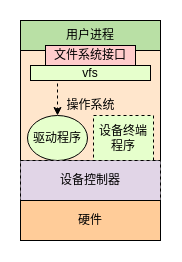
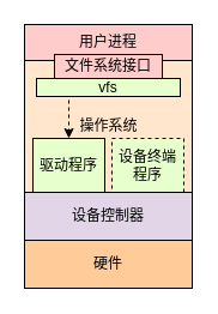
  <mxCell id="0" />
  <mxCell id="1" parent="0" />
  <mxCell id="2" value="" style="rounded=0;whiteSpace=wrap;html=1;" vertex="1" parent="1"><mxGeometry x="20" y="20" width="140" height="220" as="geometry" /></mxCell>
- <mxCell id="3" value="用户进程" style="rounded=0;whiteSpace=wrap;html=1;fillColor=#B9E0A5;" vertex="1" parent="1"><mxGeometry x="20" y="20" width="140" height="30" as="geometry" /></mxCell>
+ <mxCell id="3" value="用户进程" style="rounded=0;whiteSpace=wrap;html=1;fillColor=#ffcccc;" vertex="1" parent="1"><mxGeometry x="20" y="20" width="140" height="30" as="geometry" /></mxCell>
  <mxCell id="4" value="" style="rounded=0;whiteSpace=wrap;html=1;fillColor=#FFE6CC;" vertex="1" parent="1"><mxGeometry x="20" y="50" width="140" height="110" as="geometry" /></mxCell>
  <mxCell id="5" value="操作系统" style="text;html=1;align=center;verticalAlign=middle;resizable=0;points=[];autosize=1;" vertex="1" parent="1"><mxGeometry x="60" y="95" width="60" height="20" as="geometry" /></mxCell>
  <mxCell id="6" value="文件系统接口" style="rounded=0;whiteSpace=wrap;html=1;fillColor=#FFCCCC;" vertex="1" parent="1"><mxGeometry x="45" y="45" width="90" height="20" as="geometry" /></mxCell>
  <mxCell id="7" style="edgeStyle=orthogonalEdgeStyle;rounded=0;orthogonalLoop=1;jettySize=auto;html=1;exitX=0.25;exitY=1;exitDx=0;exitDy=0;entryX=0.5;entryY=0;entryDx=0;entryDy=0;dashed=1;" edge="1" parent="1" source="8" target="9"><mxGeometry relative="1" as="geometry" /></mxCell>
  <mxCell id="8" value="vfs" style="rounded=0;whiteSpace=wrap;html=1;fillColor=#E6FFCC;" vertex="1" parent="1"><mxGeometry x="30" y="65" width="120" height="15" as="geometry" /></mxCell>
- <mxCell id="9" value="驱动程序" style="ellipse;whiteSpace=wrap;html=1;fillColor=#E6FFCC;" vertex="1" parent="1"><mxGeometry x="27" y="115" width="60" height="45" as="geometry" /></mxCell>
+ <mxCell id="9" value="驱动程序" style="rounded=0;whiteSpace=wrap;html=1;fillColor=#E6FFCC;" vertex="1" parent="1"><mxGeometry x="27" y="115" width="60" height="45" as="geometry" /></mxCell>
  <mxCell id="10" value="设备终端程序" style="rounded=0;whiteSpace=wrap;html=1;fillColor=#E6FFCC;dashed=1;" vertex="1" parent="1"><mxGeometry x="93" y="115" width="60" height="45" as="geometry" /></mxCell>
- <mxCell id="11" value="设备控制器" style="rounded=0;whiteSpace=wrap;html=1;fillColor=#E1D5E7;dashed=1;" vertex="1" parent="1"><mxGeometry x="20" y="160" width="140" height="40" as="geometry" /></mxCell>
+ <mxCell id="11" value="设备控制器" style="rounded=0;whiteSpace=wrap;html=1;fillColor=#E1D5E7;" vertex="1" parent="1"><mxGeometry x="20" y="160" width="140" height="40" as="geometry" /></mxCell>
  <mxCell id="12" value="硬件" style="rounded=0;whiteSpace=wrap;html=1;fillColor=#FFCC99;" vertex="1" parent="1"><mxGeometry x="20" y="200" width="140" height="40" as="geometry" /></mxCell>
